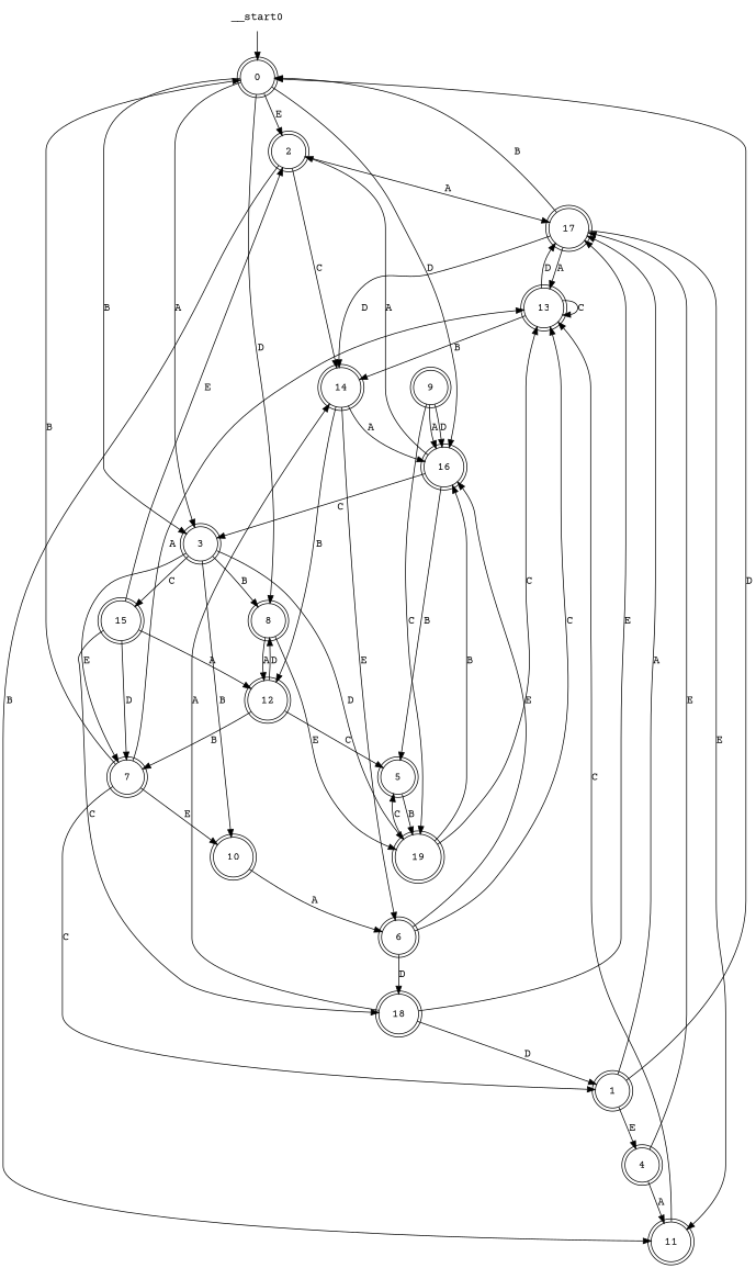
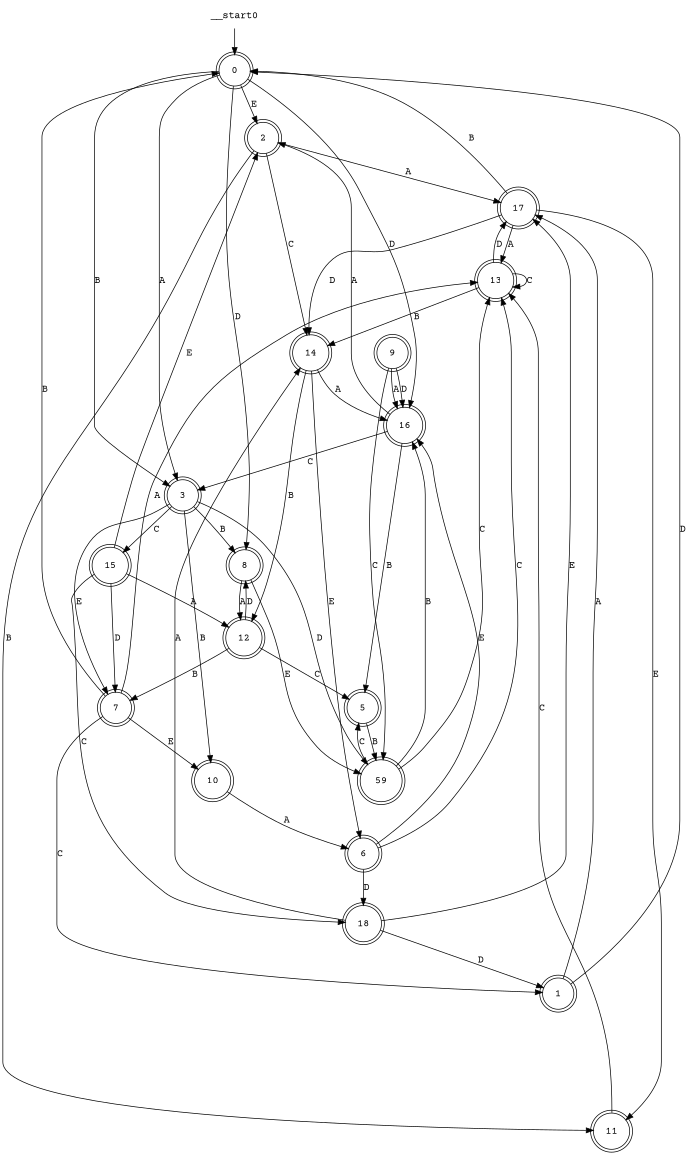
  digraph {
    fontname="Courier Prime"
    node [fontname="Courier Prime" shape=doublecircle]
    edge [fontname="Courier Prime"]
    n1 [label=0]
    n2 [label=2]
    n3 [label=3]
    n4 [label=16]
    n5 [label=8]
    n6 [label=17]
    n7 [label=11]
    n8 [label=14]
    n9 [label=7]
    n10 [label=15]
-   n11 [label=19]
+   n11 [label=59]
    n12 [label=10]
    n13 [label=5]
    n14 [label=1]
-   n15 [label=4]
    n16 [label=13]
    n17 [label=6]
    n18 [label=12]
    n19 [label=18]
    n20 [label=9]
    __start0 [shape=none]
    n1 -> n2 [label=E]
    n1 -> n3 [label=A]
    n1 -> n3 [label=B]
    n1 -> n4 [label=D]
    n1 -> n5 [label=D]
    n2 -> n6 [label=A]
    n2 -> n7 [label=B]
    n2 -> n8 [label=C]
    n3 -> n5 [label=B]
    n3 -> n9 [label=E]
    n3 -> n10 [label=C]
    n3 -> n11 [label=D]
    n3 -> n12 [label=B]
    n4 -> n2 [label=A]
    n4 -> n3 [label=C]
    n4 -> n13 [label=B]
    n5 -> n11 [label=E]
    n5 -> n18 [label=A]
    n6 -> n1 [label=B]
    n6 -> n7 [label=E]
    n6 -> n8 [label=D]
    n6 -> n16 [label=A]
    n7 -> n16 [label=C]
    n8 -> n4 [label=A]
    n8 -> n17 [label=E]
    n8 -> n18 [label=B]
    n9 -> n1 [label=B]
    n9 -> n12 [label=E]
    n9 -> n14 [label=C]
    n9 -> n16 [label=A]
    n10 -> n2 [label=E]
    n10 -> n9 [label=D]
    n10 -> n18 [label=A]
    n10 -> n19 [label=C]
    n11 -> n4 [label=B]
    n11 -> n13 [label=C]
    n11 -> n16 [label=C]
    n12 -> n17 [label=A]
    n13 -> n11 [label=B]
    n14 -> n1 [label=D]
    n14 -> n6 [label=A]
-   n14 -> n15 [label=E]
-   n15 -> n6 [label=E]
-   n15 -> n7 [label=A]
    n16 -> n6 [label=D]
    n16 -> n8 [label=B]
    n16 -> n16 [label=C]
    n17 -> n4 [label=E]
    n17 -> n16 [label=C]
    n17 -> n19 [label=D]
    n18 -> n5 [label=D]
    n18 -> n9 [label=B]
    n18 -> n13 [label=C]
    n19 -> n6 [label=E]
    n19 -> n8 [label=A]
    n19 -> n14 [label=D]
    n20 -> n4 [label=A]
    n20 -> n4 [label=D]
    n20 -> n11 [label=C]
    __start0 -> n1
  }
